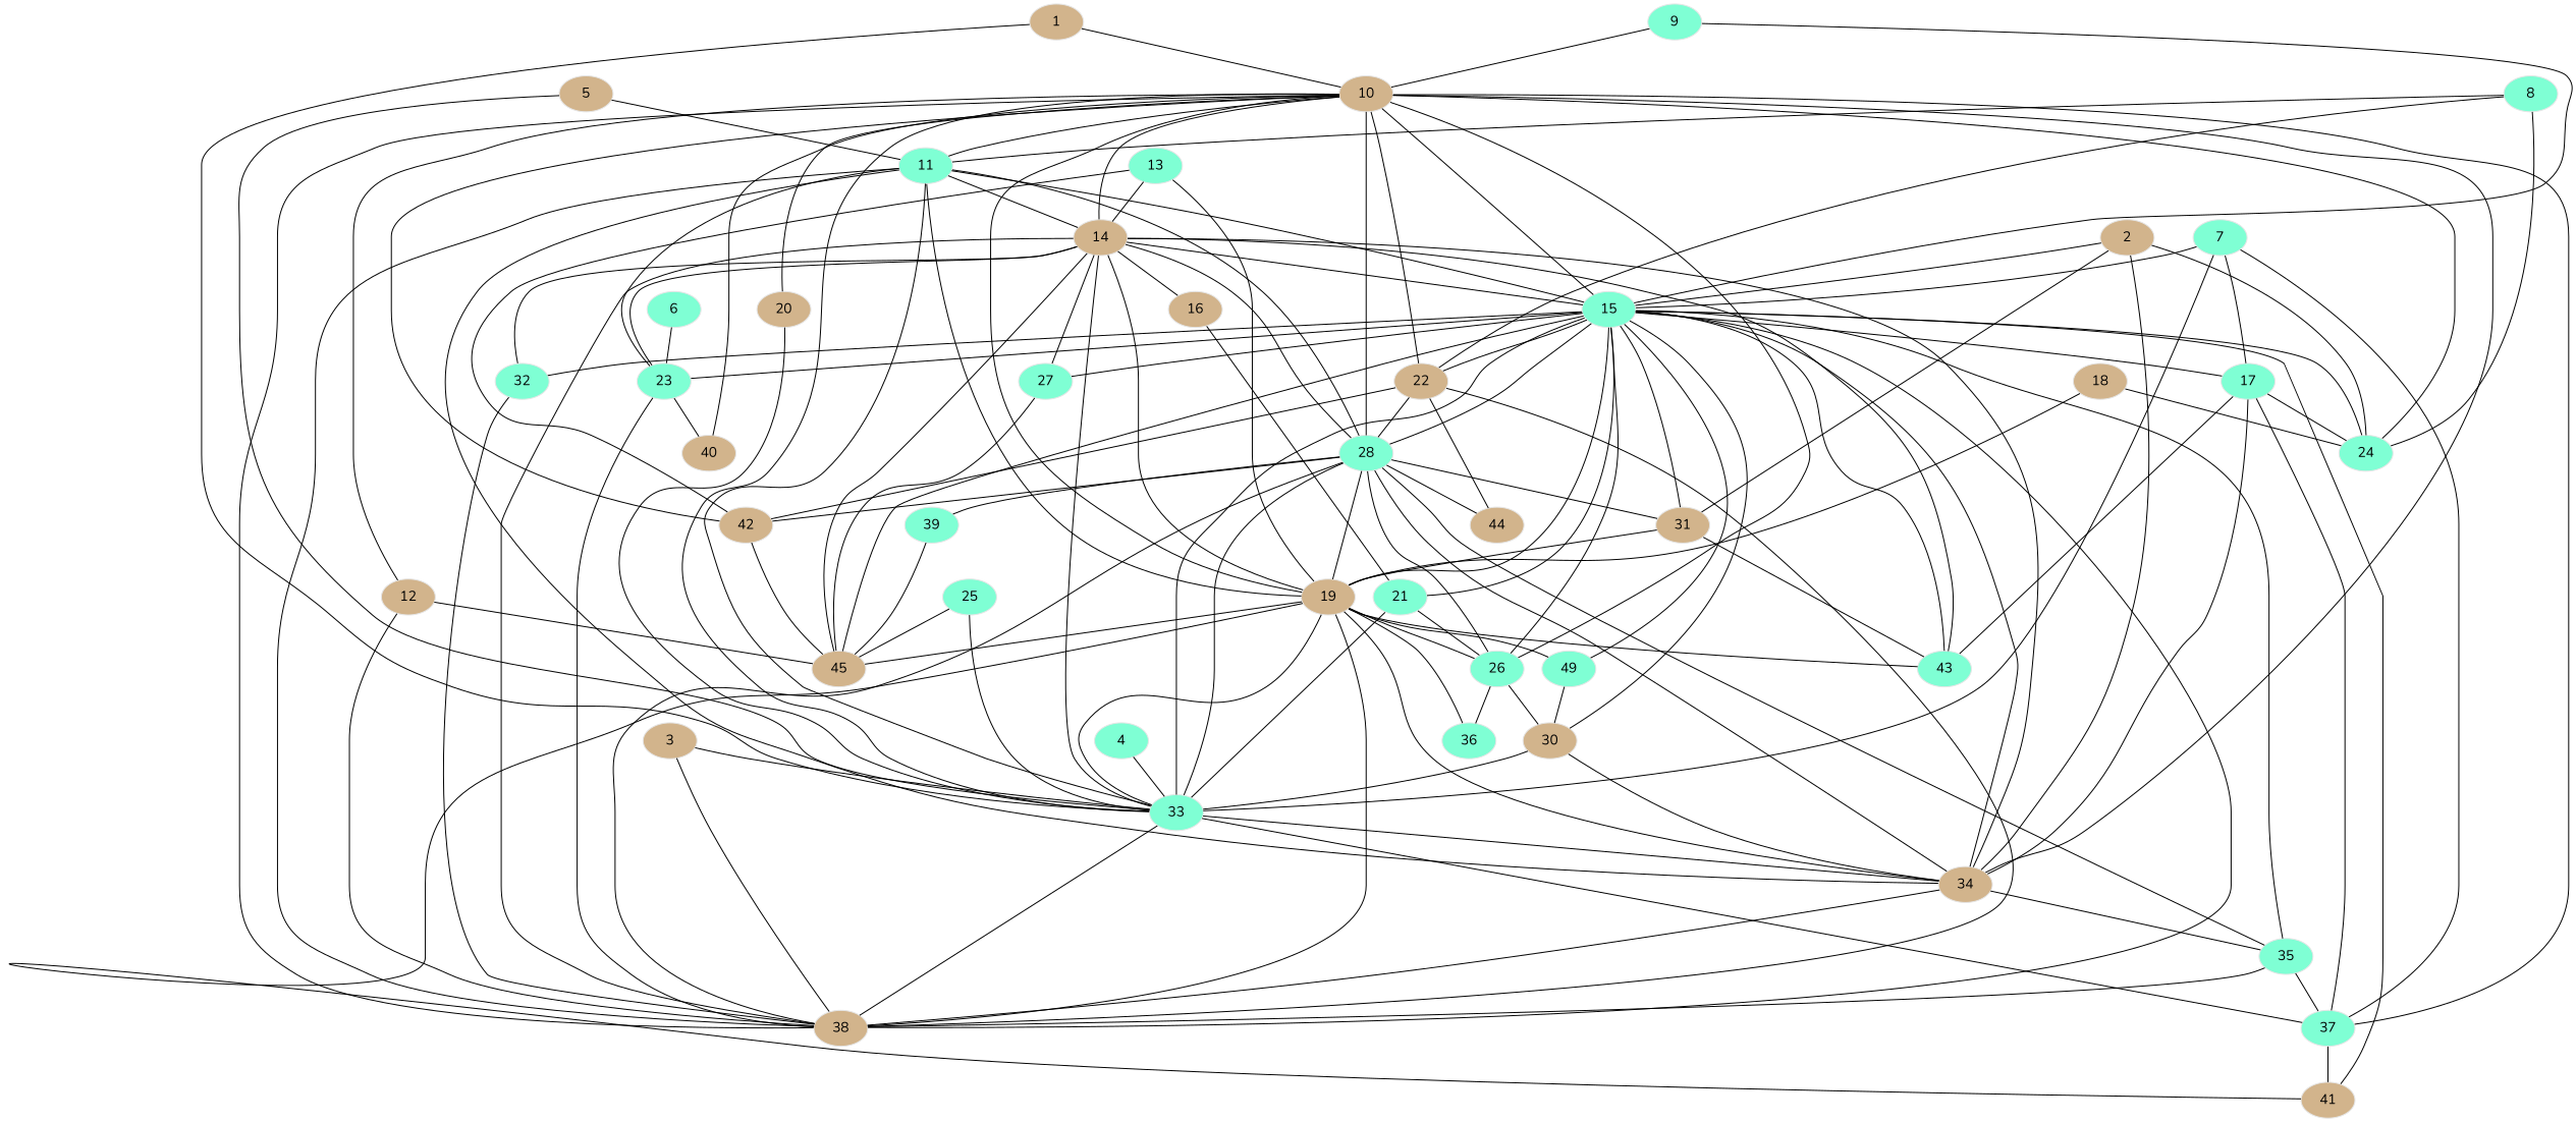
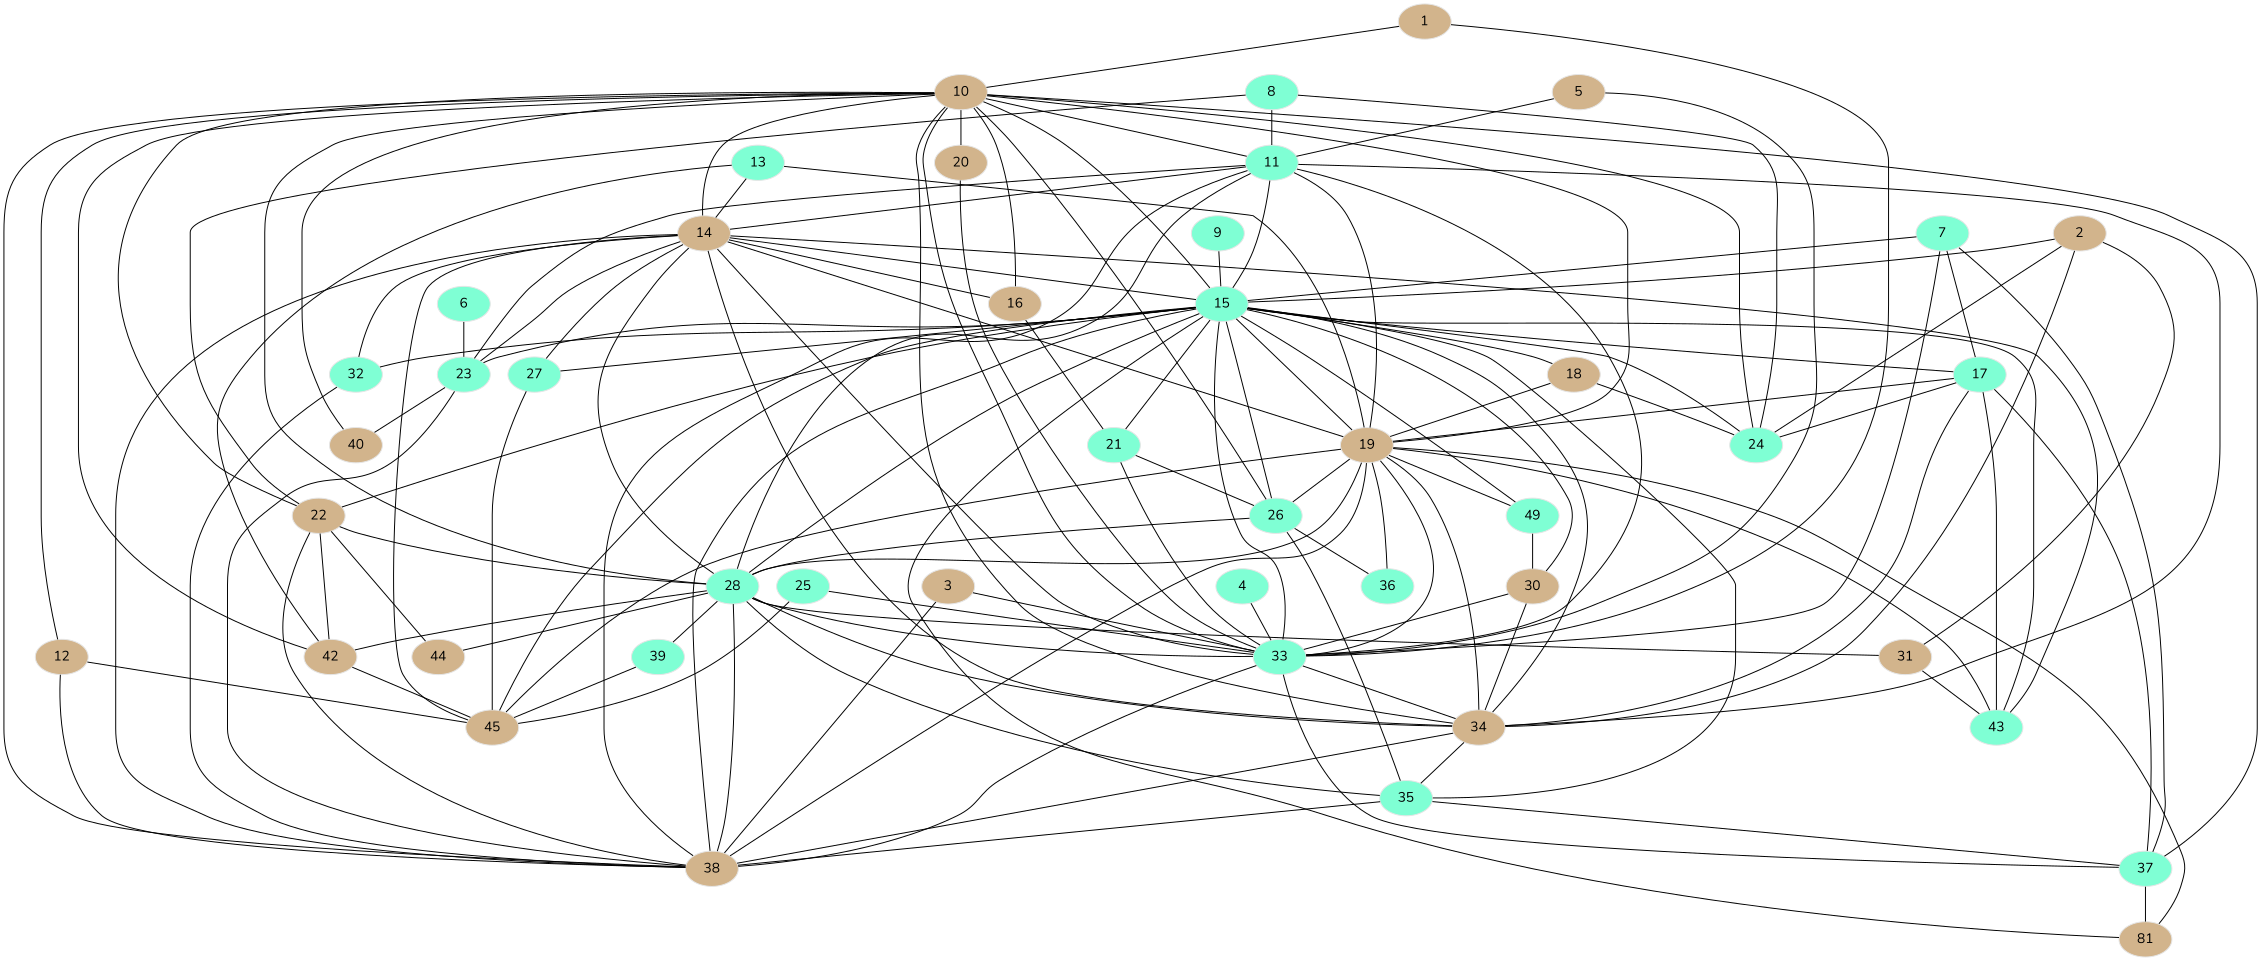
  graph {
    fontname=Nunito
    node [color=gray90 fillcolor=aquamarine fontname=Nunito style=filled]
    edge [fontname=Nunito weight=1.0]
    1 [fillcolor=tan]
    10 [fillcolor=tan]
    33
    15
    24
    34 [fillcolor=tan]
    38 [fillcolor=tan]
    11
    37
    22 [fillcolor=tan]
    12 [fillcolor=tan]
    14 [fillcolor=tan]
    19 [fillcolor=tan]
    20 [fillcolor=tan]
    26
    28
    40 [fillcolor=tan]
    42 [fillcolor=tan]
    2 [fillcolor=tan]
    31 [fillcolor=tan]
    23
    17
    45 [fillcolor=tan]
    27
    32
    43
    21
    n28 [label=49]
    30 [fillcolor=tan]
    35
-   41 [fillcolor=tan]
+   41 [fillcolor=tan label=81]
    3 [fillcolor=tan]
    4
    5 [fillcolor=tan]
    6
    7
    8
    44 [fillcolor=tan]
    9
    16 [fillcolor=tan]
    36
    39
    13
    18 [fillcolor=tan]
    25
    1 -- 10
    1 -- 33
    10 -- 33
    10 -- 15 [weight=3.0]
    10 -- 24 [weight=2.0]
    10 -- 34 [weight=2.0]
    10 -- 38
    10 -- 11
    10 -- 37
    10 -- 22
    10 -- 12
    10 -- 14
    10 -- 19 [weight=2.0]
    10 -- 20
    10 -- 26
    10 -- 28 [weight=2.0]
    10 -- 40
    10 -- 42 [weight=2.0]
    33 -- 34 [weight=2.0]
    33 -- 38
    33 -- 37
    15 -- 33 [weight=4.0]
    15 -- 24
    15 -- 34 [weight=3.0]
    15 -- 38 [weight=3.0]
    15 -- 22
    15 -- 19 [weight=3.0]
    15 -- 26
    15 -- 28 [weight=2.0]
-   15 -- 31
+   15 -- 18
    15 -- 23
    15 -- 17
    15 -- 45
    15 -- 27
    15 -- 32
    15 -- 43
    15 -- 21
    15 -- n28
    15 -- 30
    15 -- 35
    15 -- 41
    34 -- 38
    34 -- 35
    11 -- 33
    11 -- 15 [weight=2.0]
    11 -- 34
    11 -- 38
    11 -- 14 [weight=2.0]
    11 -- 19 [weight=2.0]
    11 -- 28
    11 -- 23
    37 -- 41
    22 -- 38
    22 -- 28
    22 -- 42
    22 -- 44
    12 -- 38
    12 -- 45
    14 -- 33
    14 -- 15 [weight=2.0]
    14 -- 34
    14 -- 38 [weight=2.0]
    14 -- 19 [weight=2.0]
    14 -- 28
    14 -- 23
    14 -- 45 [weight=2.0]
    14 -- 27
    14 -- 32
    14 -- 43
    14 -- 16
    19 -- 33
    19 -- 34 [weight=2.0]
    19 -- 38 [weight=2.0]
    19 -- 26 [weight=2.0]
    19 -- 28
    19 -- 45
    19 -- 43
    19 -- n28 [weight=2.0]
    19 -- 41
    19 -- 36
    20 -- 33
    26 -- 28
-   26 -- 30
+   26 -- 35
    26 -- 36
    28 -- 33 [weight=3.0]
    28 -- 34
    28 -- 38
    28 -- 42
    28 -- 31
    28 -- 35
    28 -- 44 [weight=2.0]
    28 -- 39
    42 -- 45
    2 -- 15
    2 -- 24
    2 -- 34
    2 -- 31
    31 -- 43
    23 -- 38
    23 -- 40
    17 -- 24
    17 -- 34
    17 -- 37
-   31 -- 19
+   17 -- 19
    17 -- 43
    27 -- 45
    32 -- 38
    21 -- 33 [weight=2.0]
    21 -- 26
    n28 -- 30
    30 -- 33 [weight=2.0]
    30 -- 34
    35 -- 38
    35 -- 37
    3 -- 33
    3 -- 38
    4 -- 33
    5 -- 33
    5 -- 11
    6 -- 23
    7 -- 33
    7 -- 15 [weight=2.0]
    7 -- 37
    7 -- 17
    8 -- 24
    8 -- 11
    8 -- 22
-   9 -- 10
+   16 -- 10
    9 -- 15
    16 -- 21
    39 -- 45
    13 -- 14
    13 -- 19
    13 -- 42
    18 -- 24
    18 -- 19
    25 -- 33
    25 -- 45
  }
